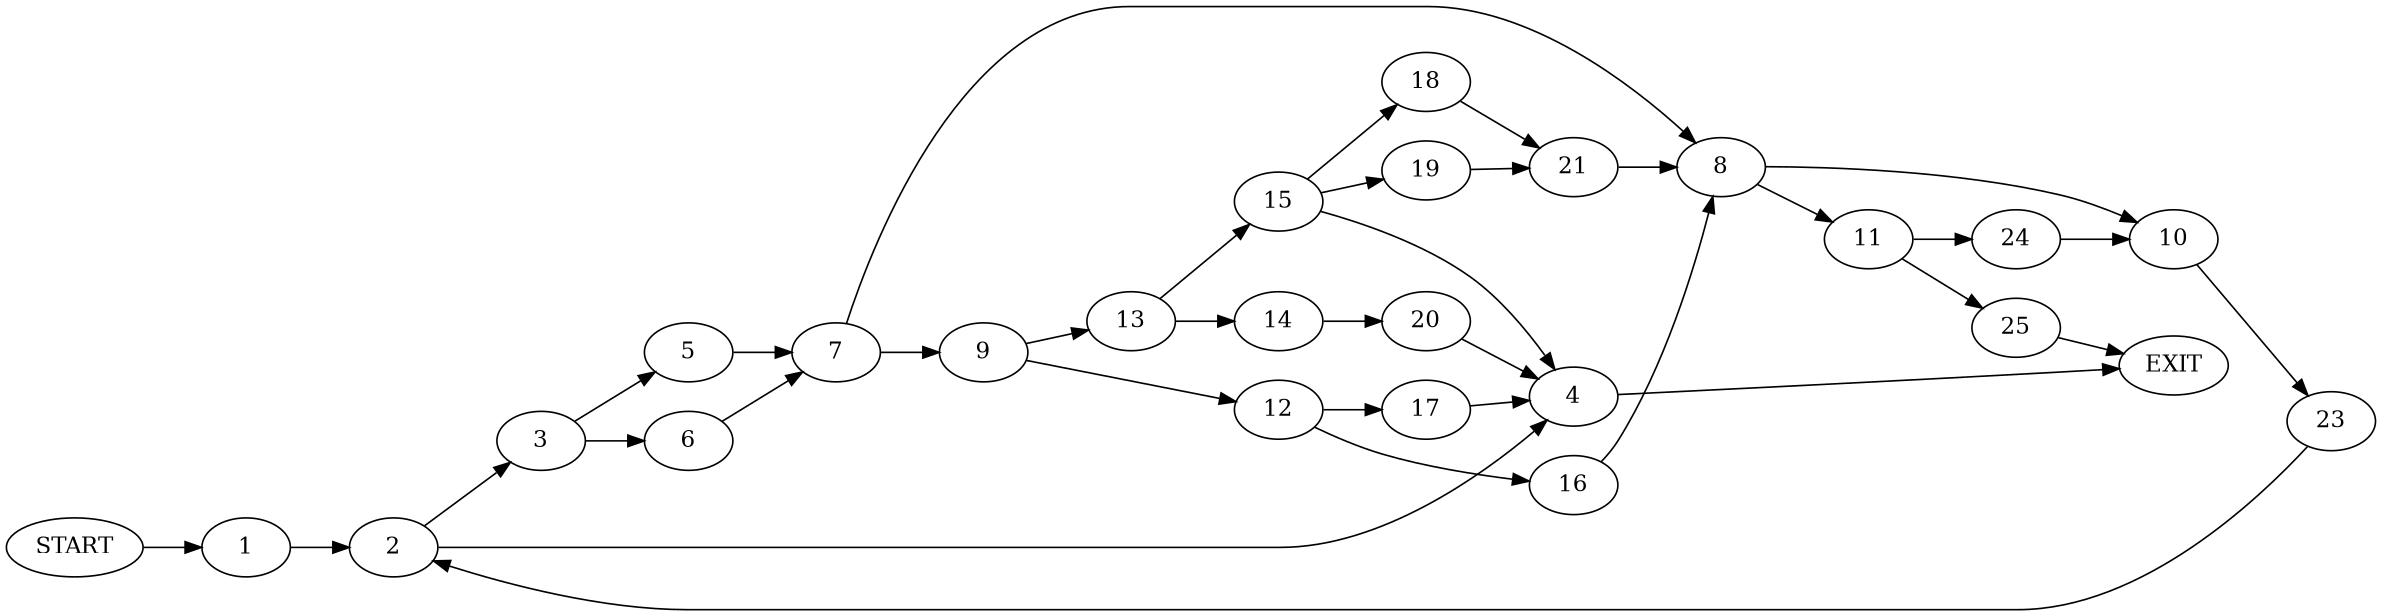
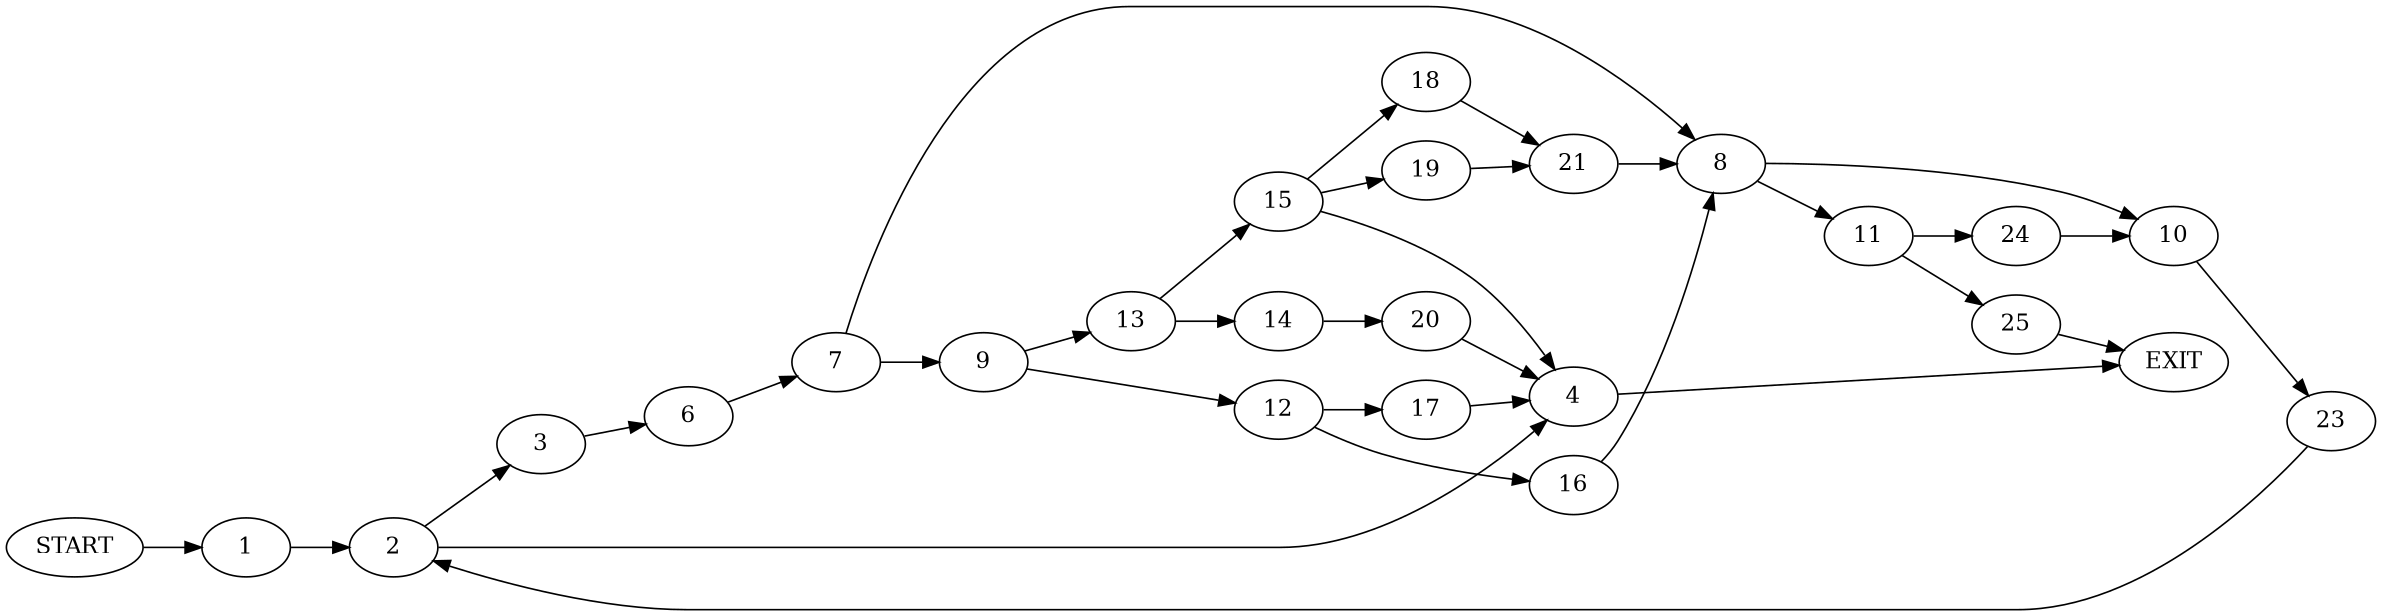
  digraph {
    rankdir=LR
    n1 [label=START]
    1
    2
    n4 [label=EXIT]
    3
    4
-   5
    6
    7
    8
    9
    10
    11
    12
    13
    23
    24
    25
    16
    17
    14
    15
    20
    18
    19
    21
    n1 -> 1
    1 -> 2
    2 -> 3
    2 -> 4
-   3 -> 5
    3 -> 6
    4 -> n4
-   5 -> 7
    6 -> 7
    7 -> 8
    7 -> 9
    8 -> 10
    8 -> 11
    9 -> 12
    9 -> 13
    10 -> 23
    11 -> 24
    11 -> 25
    12 -> 16
    12 -> 17
    13 -> 14
    13 -> 15
    23 -> 2
    24 -> 10
    25 -> n4
    16 -> 8
    17 -> 4
    14 -> 20
    15 -> 4
    15 -> 18
    15 -> 19
    20 -> 4
    18 -> 21
    19 -> 21
    21 -> 8
  }
